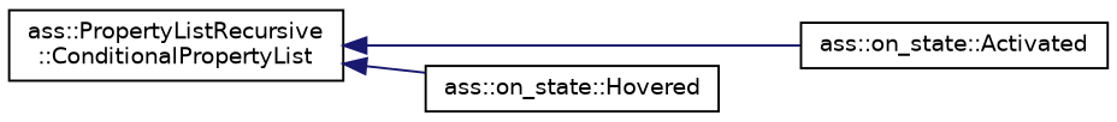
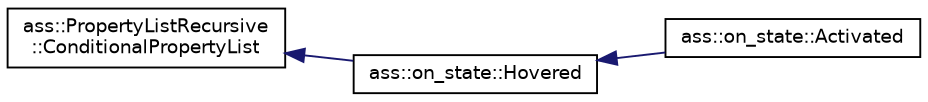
  digraph {
    rankdir=LR
    node [color=black fillcolor=white fontname=Helvetica fontsize=10 shape=record style=filled]
    edge [color=midnightblue dir=back fontname=Helvetica fontsize=10 labelfontname=Helvetica labelfontsize=10 style=solid]
    n1 [height=0.2 label="ass::PropertyListRecursive\l::ConditionalPropertyList" width=0.4]
    n2 [height=0.2 label="ass::on_state::Activated" width=0.4]
    n3 [height=0.2 label="ass::on_state::Hovered" width=0.4]
-   n1 -> n2
+   n3 -> n2
    n1 -> n3
  }
